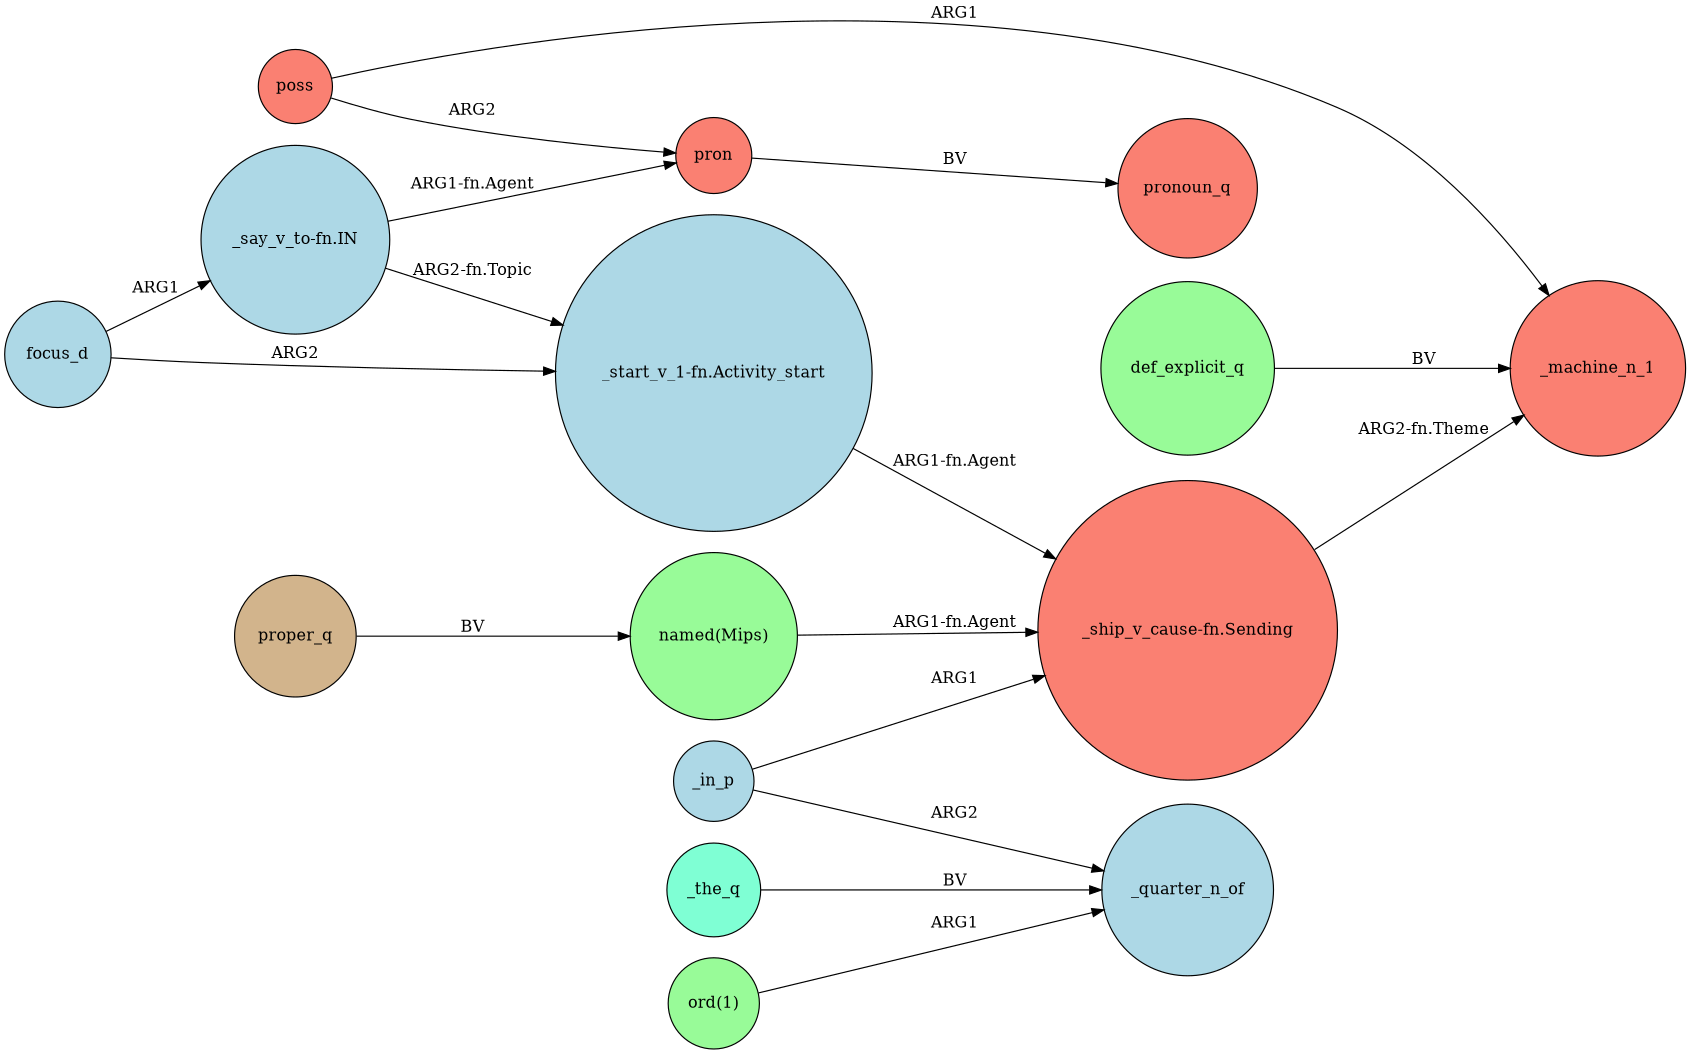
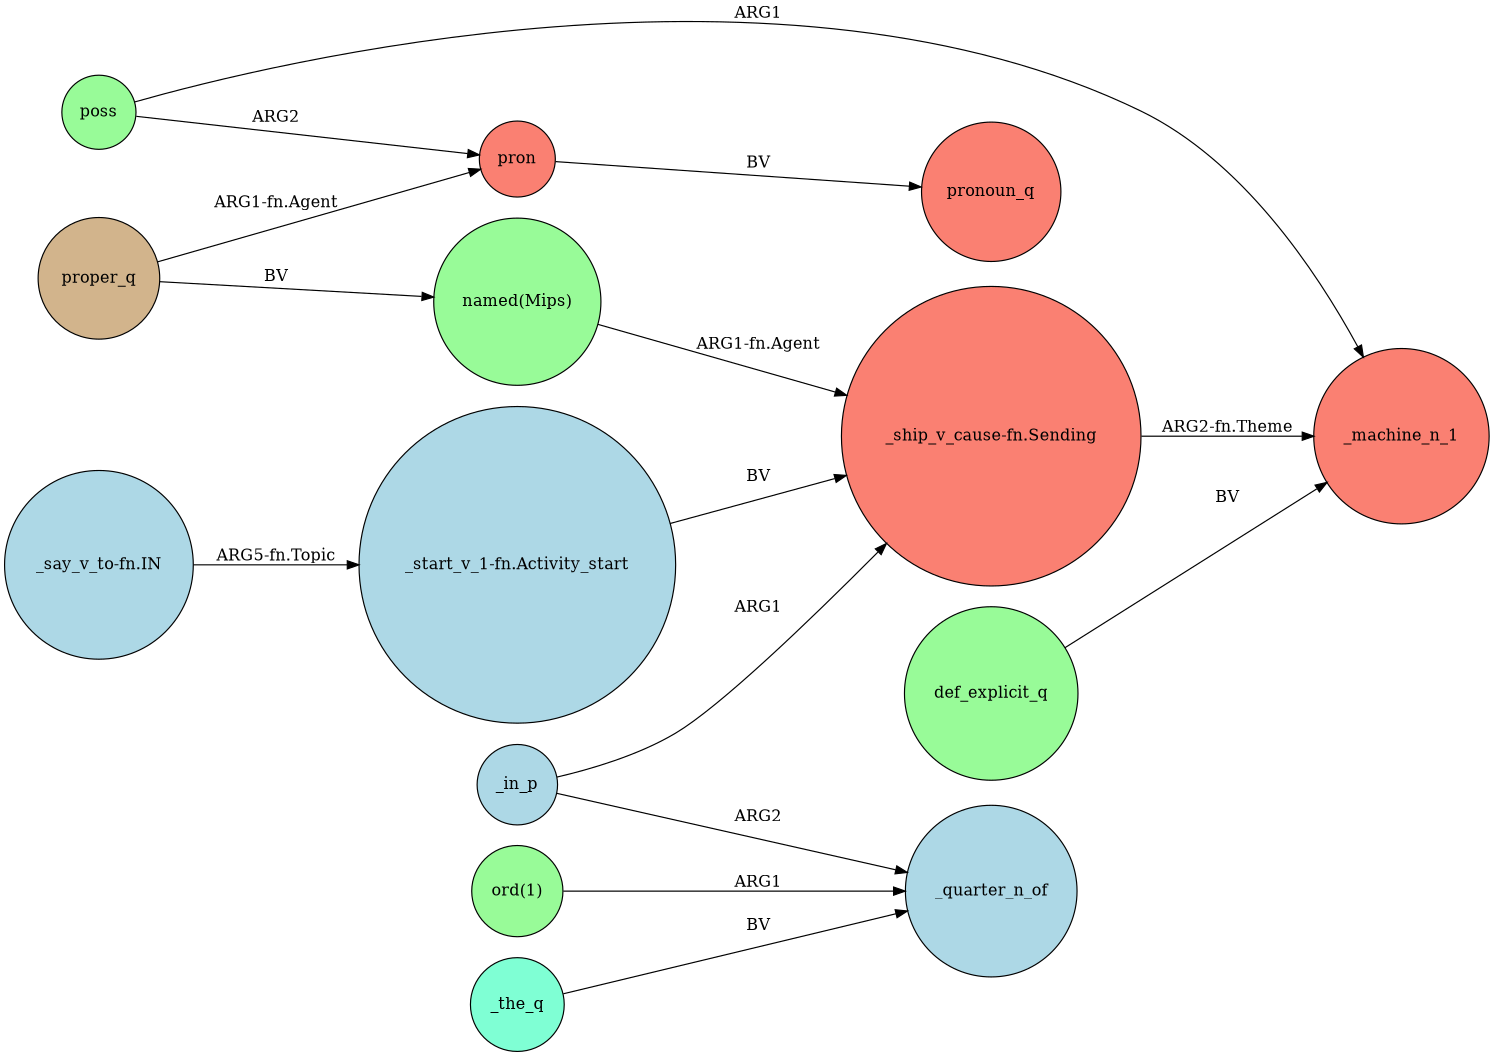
  digraph {
    rankdir=LR
    node [fillcolor=lightblue shape=circle style=filled]
    "_say_v_to-fn.IN"
    "_start_v_1-fn.Activity_start"
    pron [fillcolor=salmon]
    "_ship_v_cause-fn.Sending" [fillcolor=salmon]
    pronoun_q [fillcolor=salmon]
    _machine_n_1 [fillcolor=salmon]
-   poss [fillcolor=salmon]
+   poss [fillcolor=palegreen]
    def_explicit_q [fillcolor=palegreen]
    proper_q [fillcolor=tan]
    "named(Mips)" [fillcolor=palegreen]
    _in_p
    _quarter_n_of
    "ord(1)" [fillcolor=palegreen]
-   focus_d
    _the_q [fillcolor=aquamarine]
-   "_say_v_to-fn.IN" -> "_start_v_1-fn.Activity_start" [label="ARG2-fn.Topic"]
-   "_say_v_to-fn.IN" -> pron [label="ARG1-fn.Agent"]
-   "_start_v_1-fn.Activity_start" -> "_ship_v_cause-fn.Sending" [label="ARG1-fn.Agent"]
+   "_say_v_to-fn.IN" -> "_start_v_1-fn.Activity_start" [label="ARG5-fn.Topic"]
+   proper_q -> pron [label="ARG1-fn.Agent"]
+   "_start_v_1-fn.Activity_start" -> "_ship_v_cause-fn.Sending" [label=BV]
    pron -> pronoun_q [label=BV]
    "_ship_v_cause-fn.Sending" -> _machine_n_1 [label="ARG2-fn.Theme"]
    poss -> pron [label=ARG2]
    poss -> _machine_n_1 [label=ARG1]
    def_explicit_q -> _machine_n_1 [label=BV]
    proper_q -> "named(Mips)" [label=BV]
    "named(Mips)" -> "_ship_v_cause-fn.Sending" [label="ARG1-fn.Agent"]
    _in_p -> "_ship_v_cause-fn.Sending" [label=ARG1]
    _in_p -> _quarter_n_of [label=ARG2]
    "ord(1)" -> _quarter_n_of [label=ARG1]
-   focus_d -> "_say_v_to-fn.IN" [label=ARG1]
-   focus_d -> "_start_v_1-fn.Activity_start" [label=ARG2]
    _the_q -> _quarter_n_of [label=BV]
  }
